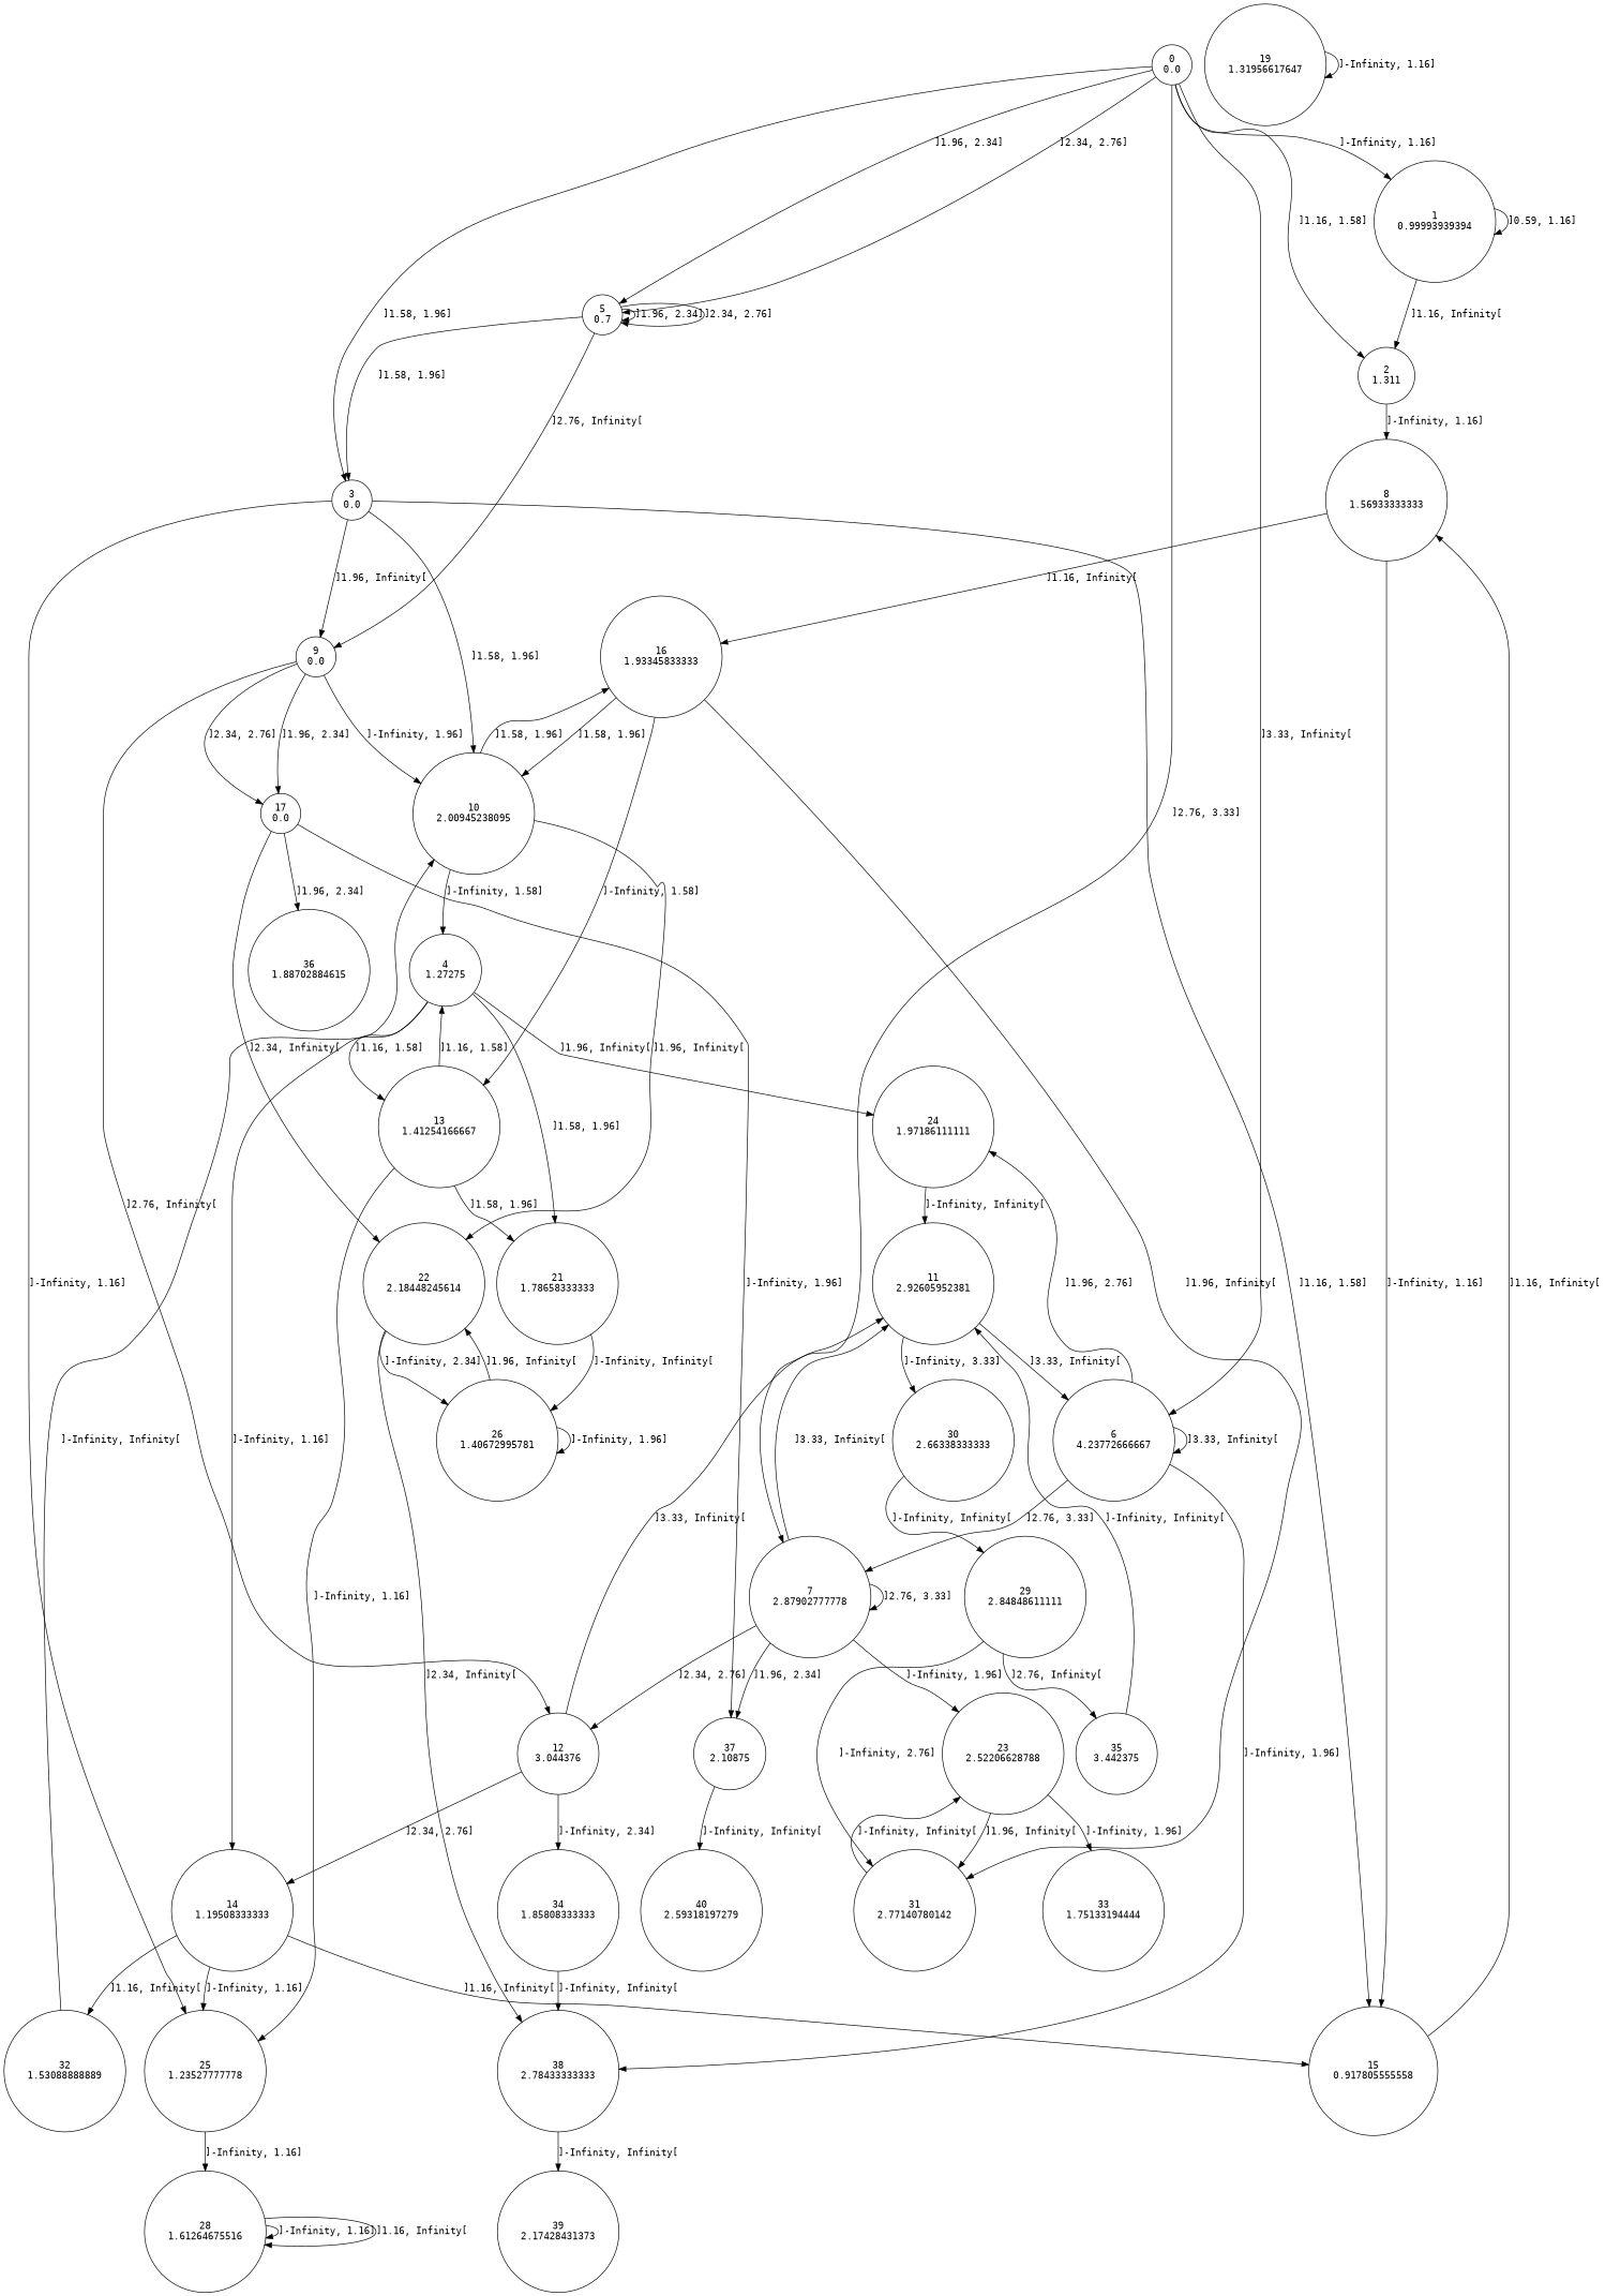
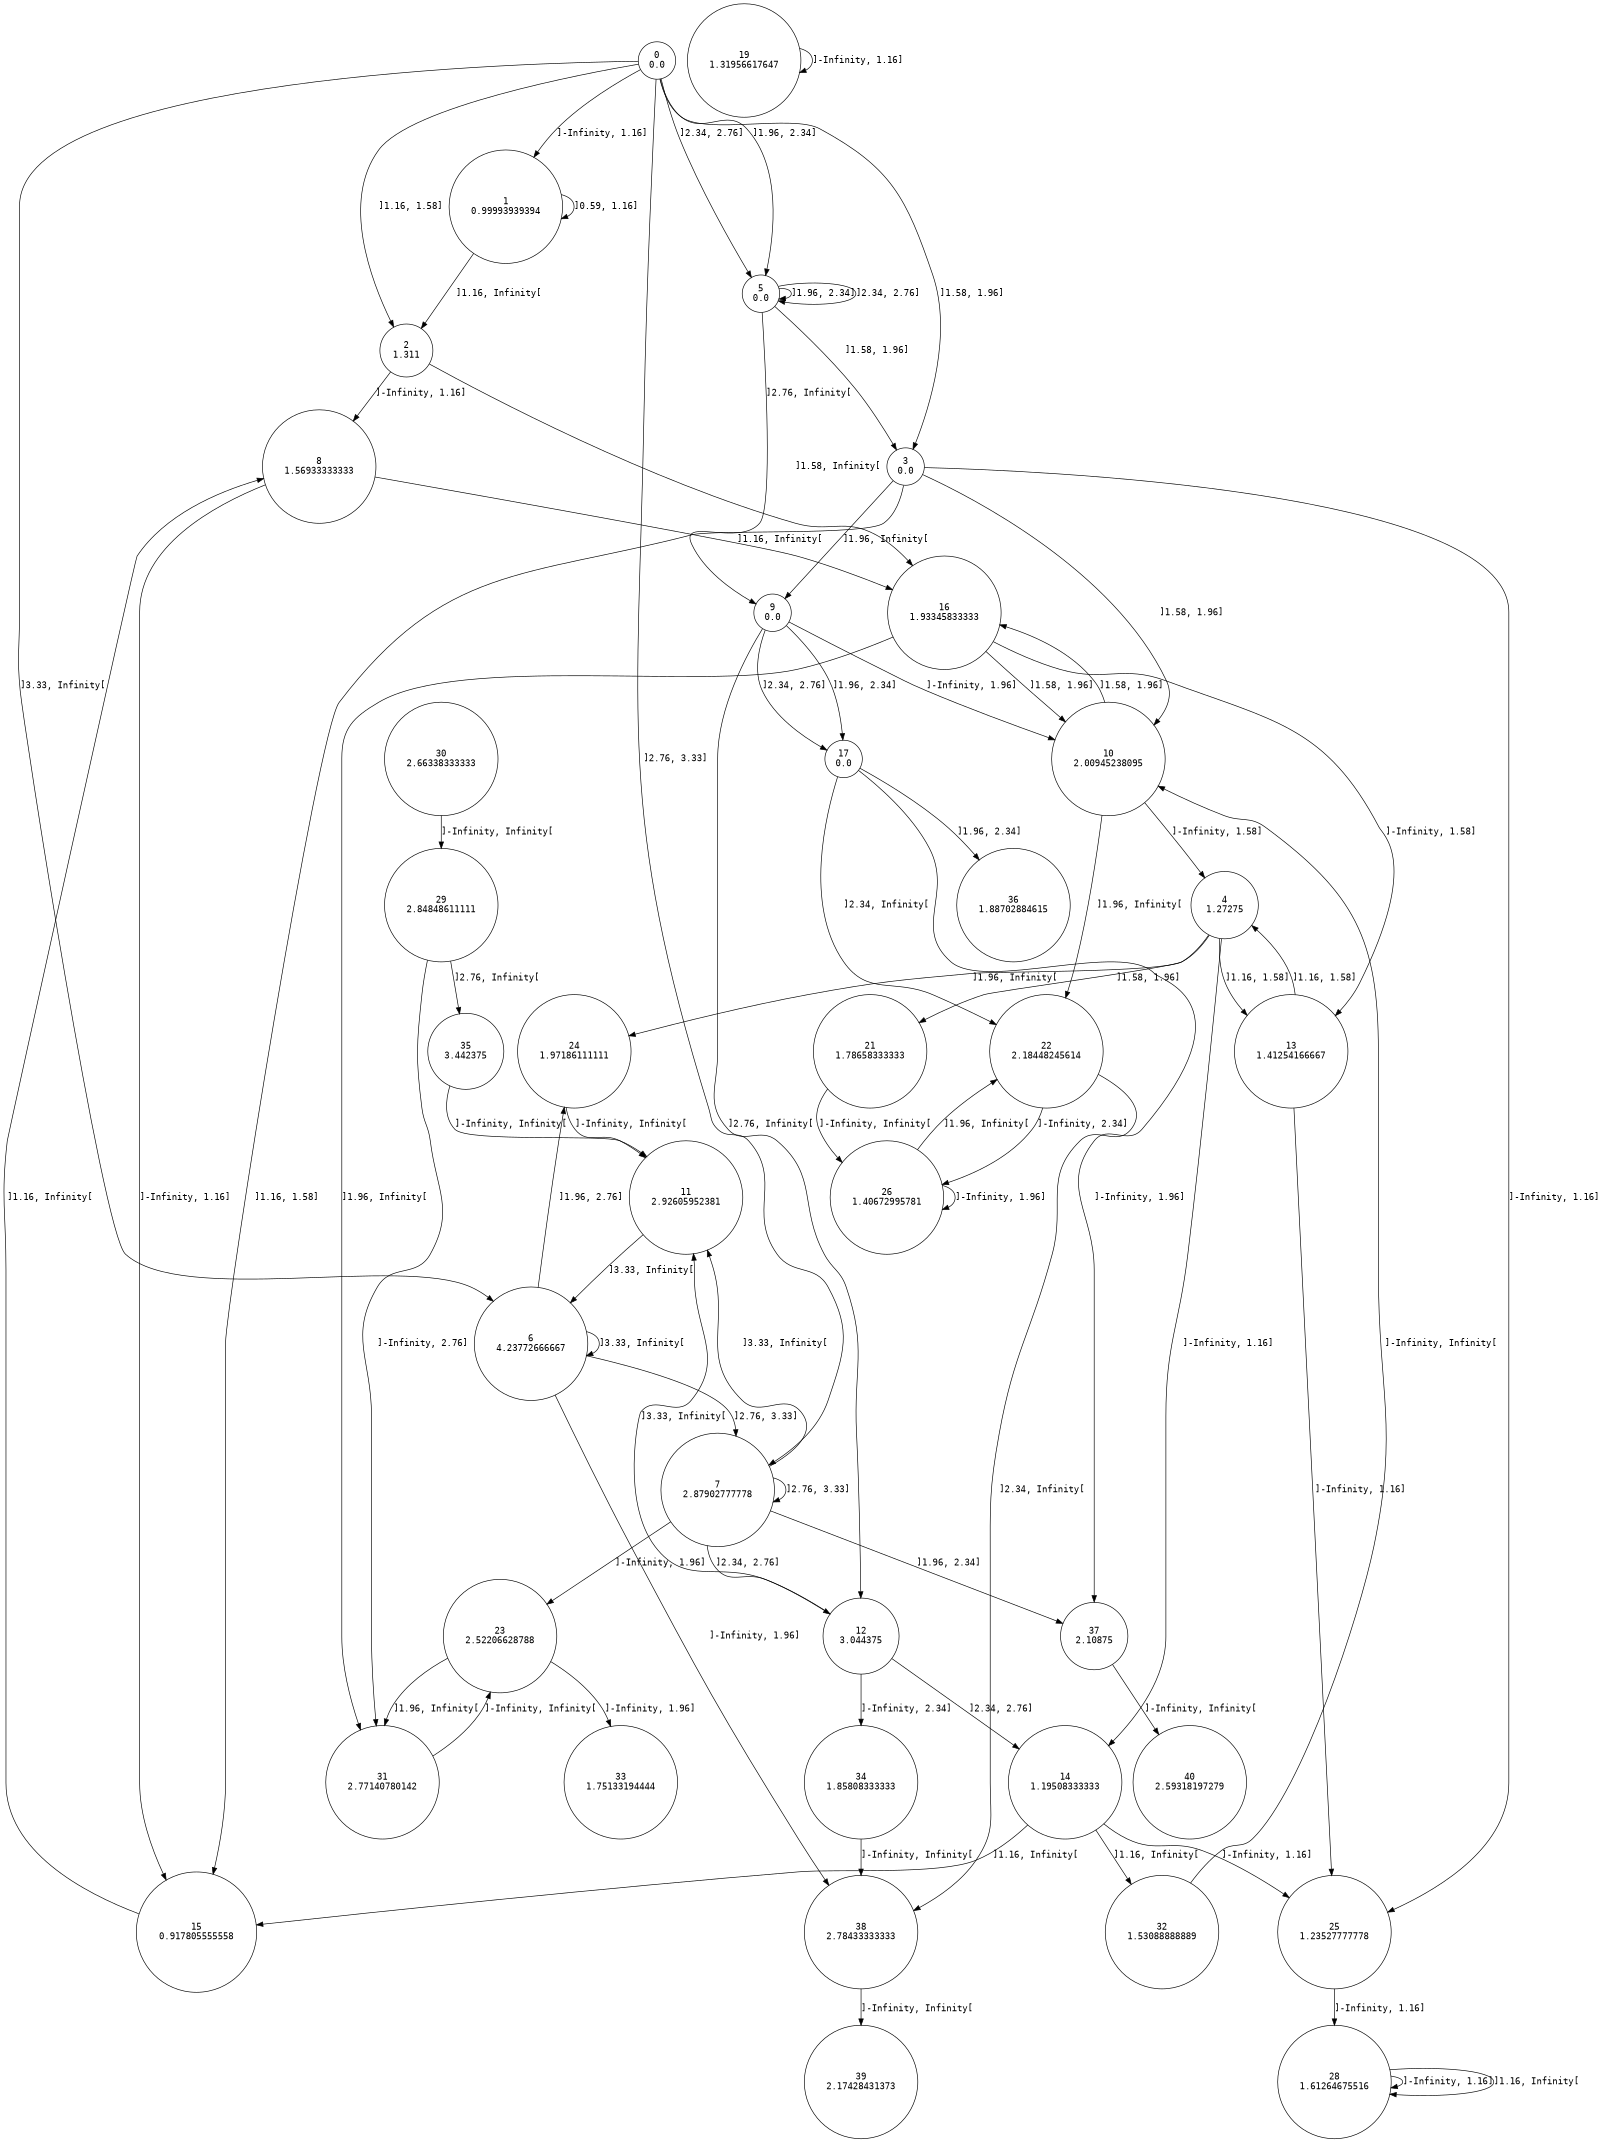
  digraph {
    fontname="DejaVu Sans Mono"
    node [fontname="DejaVu Sans Mono" shape=circle]
    edge [fontname="DejaVu Sans Mono"]
    n1 [label="0\n0.0"]
    n2 [label="1\n0.99993939394"]
    n3 [label="2\n1.311"]
    n4 [label="3\n0.0"]
-   n5 [label="5\n0.7"]
+   n5 [label="5\n0.0"]
    n6 [label="7\n2.87902777778"]
    n7 [label="6\n4.23772666667"]
    n8 [label="8\n1.56933333333"]
    n9 [label="16\n1.93345833333"]
    n10 [label="25\n1.23527777778"]
    n11 [label="15\n0.917805555558"]
    n12 [label="10\n2.00945238095"]
    n13 [label="9\n0.0"]
    n14 [label="23\n2.52206628788"]
    n15 [label="37\n2.10875"]
-   n16 [label="12\n3.044376"]
+   n16 [label="12\n3.044375"]
    n17 [label="11\n2.92605952381"]
    n18 [label="24\n1.97186111111"]
    n19 [label="38\n2.78433333333"]
    n20 [label="4\n1.27275"]
    n21 [label="14\n1.19508333333"]
    n22 [label="13\n1.41254166667"]
    n23 [label="21\n1.78658333333"]
    n24 [label="31\n2.77140780142"]
    n25 [label="28\n1.61264675516"]
    n26 [label="22\n2.18448245614"]
    n27 [label="17\n0.0"]
    n28 [label="33\n1.75133194444"]
    n29 [label="40\n2.59318197279"]
    n30 [label="34\n1.85808333333"]
    n31 [label="30\n2.66338333333"]
    n32 [label="32\n1.53088888889"]
    n33 [label="26\n1.40672995781"]
    n34 [label="36\n1.88702884615"]
    n35 [label="29\n2.84848611111"]
    n36 [label="35\n3.442375"]
    n37 [label="39\n2.17428431373"]
    n38 [label="19\n1.31956617647"]
    n1 -> n2 [label="]-Infinity, 1.16]"]
    n1 -> n3 [label="]1.16, 1.58]"]
    n1 -> n4 [label="]1.58, 1.96]"]
    n1 -> n5 [label="]1.96, 2.34]"]
    n1 -> n5 [label="]2.34, 2.76]"]
    n1 -> n6 [label="]2.76, 3.33]"]
    n1 -> n7 [label="]3.33, Infinity["]
    n2 -> n2 [label="]0.59, 1.16]"]
    n2 -> n3 [label="]1.16, Infinity["]
    n3 -> n8 [label="]-Infinity, 1.16]"]
+   n3 -> n9 [label="]1.58, Infinity["]
    n4 -> n10 [label="]-Infinity, 1.16]"]
    n4 -> n11 [label="]1.16, 1.58]"]
    n4 -> n12 [label="]1.58, 1.96]"]
    n4 -> n13 [label="]1.96, Infinity["]
    n5 -> n4 [label="]1.58, 1.96]"]
    n5 -> n5 [label="]1.96, 2.34]"]
    n5 -> n5 [label="]2.34, 2.76]"]
    n5 -> n13 [label="]2.76, Infinity["]
    n6 -> n6 [label="]2.76, 3.33]"]
    n6 -> n14 [label="]-Infinity, 1.96]"]
    n6 -> n15 [label="]1.96, 2.34]"]
    n6 -> n16 [label="]2.34, 2.76]"]
    n6 -> n17 [label="]3.33, Infinity["]
    n7 -> n6 [label="]2.76, 3.33]"]
    n7 -> n7 [label="]3.33, Infinity["]
    n7 -> n18 [label="]1.96, 2.76]"]
    n7 -> n19 [label="]-Infinity, 1.96]"]
    n8 -> n9 [label="]1.16, Infinity["]
    n8 -> n11 [label="]-Infinity, 1.16]"]
    n9 -> n12 [label="]1.58, 1.96]"]
    n9 -> n22 [label="]-Infinity, 1.58]"]
    n9 -> n24 [label="]1.96, Infinity["]
    n10 -> n25 [label="]-Infinity, 1.16]"]
    n11 -> n8 [label="]1.16, Infinity["]
    n12 -> n9 [label="]1.58, 1.96]"]
    n12 -> n20 [label="]-Infinity, 1.58]"]
    n12 -> n26 [label="]1.96, Infinity["]
    n13 -> n12 [label="]-Infinity, 1.96]"]
    n13 -> n16 [label="]2.76, Infinity["]
    n13 -> n27 [label="]1.96, 2.34]"]
    n13 -> n27 [label="]2.34, 2.76]"]
    n14 -> n24 [label="]1.96, Infinity["]
    n14 -> n28 [label="]-Infinity, 1.96]"]
    n15 -> n29 [label="]-Infinity, Infinity["]
    n16 -> n17 [label="]3.33, Infinity["]
    n16 -> n21 [label="]2.34, 2.76]"]
    n16 -> n30 [label="]-Infinity, 2.34]"]
    n17 -> n7 [label="]3.33, Infinity["]
-   n17 -> n31 [label="]-Infinity, 3.33]"]
    n18 -> n17 [label="]-Infinity, Infinity["]
    n19 -> n37 [label="]-Infinity, Infinity["]
    n20 -> n18 [label="]1.96, Infinity["]
    n20 -> n21 [label="]-Infinity, 1.16]"]
    n20 -> n22 [label="]1.16, 1.58]"]
    n20 -> n23 [label="]1.58, 1.96]"]
    n21 -> n10 [label="]-Infinity, 1.16]"]
    n21 -> n11 [label="]1.16, Infinity["]
    n21 -> n32 [label="]1.16, Infinity["]
    n22 -> n10 [label="]-Infinity, 1.16]"]
    n22 -> n20 [label="]1.16, 1.58]"]
-   n22 -> n23 [label="]1.58, 1.96]"]
    n23 -> n33 [label="]-Infinity, Infinity["]
    n24 -> n14 [label="]-Infinity, Infinity["]
    n25 -> n25 [label="]-Infinity, 1.16]"]
    n25 -> n25 [label="]1.16, Infinity["]
    n26 -> n19 [label="]2.34, Infinity["]
    n26 -> n33 [label="]-Infinity, 2.34]"]
    n27 -> n15 [label="]-Infinity, 1.96]"]
    n27 -> n26 [label="]2.34, Infinity["]
    n27 -> n34 [label="]1.96, 2.34]"]
    n30 -> n19 [label="]-Infinity, Infinity["]
    n31 -> n35 [label="]-Infinity, Infinity["]
    n32 -> n12 [label="]-Infinity, Infinity["]
    n33 -> n26 [label="]1.96, Infinity["]
    n33 -> n33 [label="]-Infinity, 1.96]"]
    n35 -> n24 [label="]-Infinity, 2.76]"]
    n35 -> n36 [label="]2.76, Infinity["]
    n36 -> n17 [label="]-Infinity, Infinity["]
    n38 -> n38 [label="]-Infinity, 1.16]"]
  }
